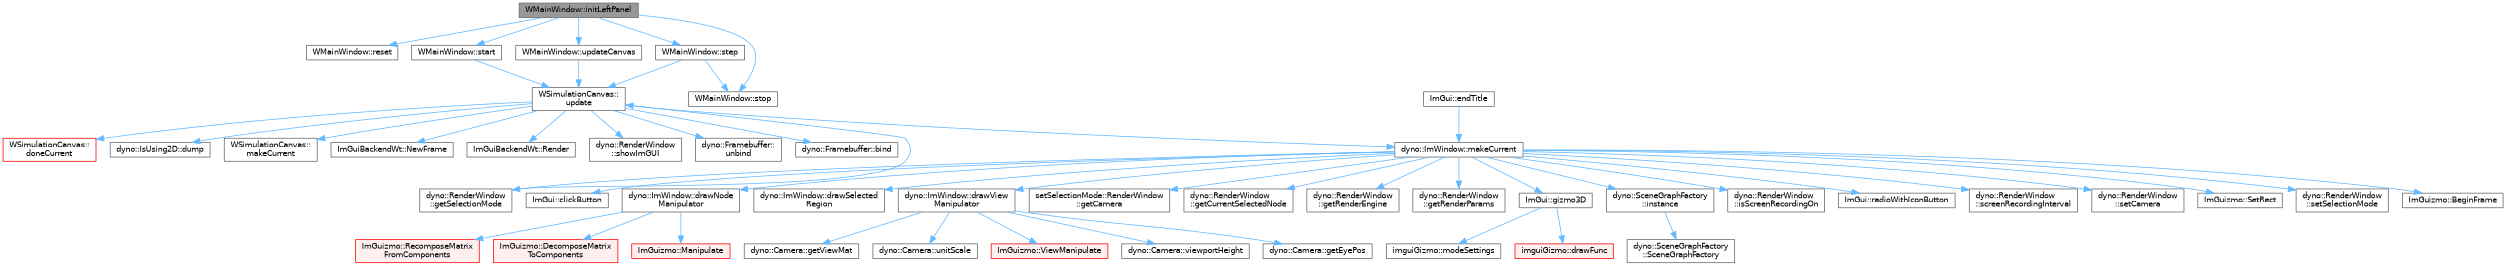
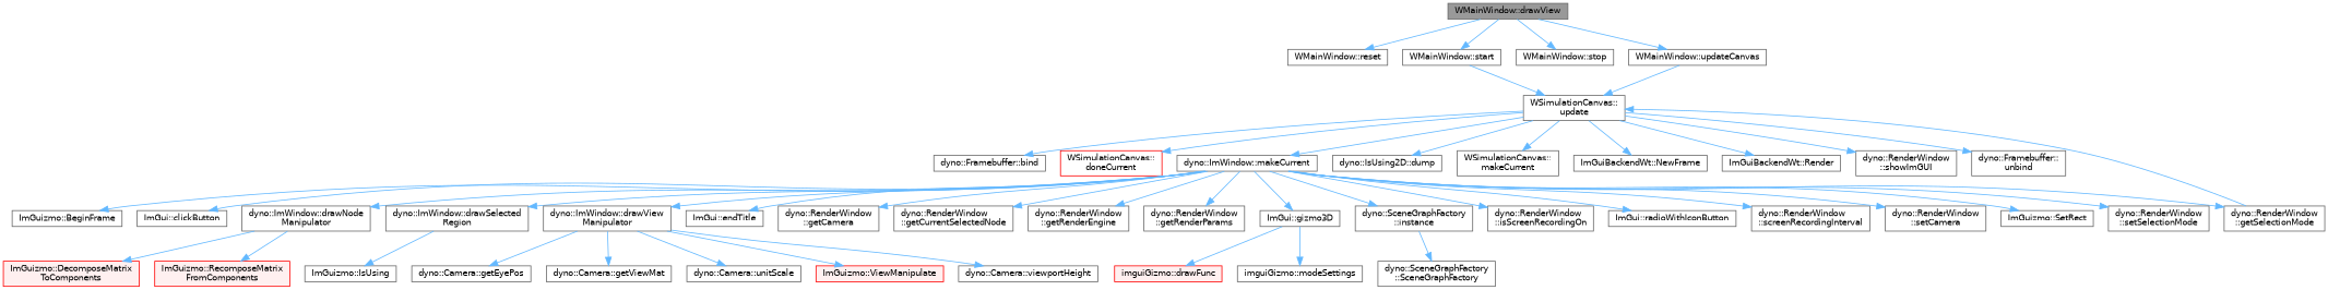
  digraph {
    rankdir=TB
    node [color=grey40 fillcolor=white fontname=Helvetica fontsize=10 shape=box style=filled]
    edge [color=steelblue1 fontname=Helvetica fontsize=10 labelfontname=Helvetica labelfontsize=10 style=solid]
-   n1 [color=gray40 fillcolor=grey60 fontcolor=black height=0.2 label="WMainWindow::initLeftPanel" width=0.4]
+   n1 [color=gray40 fillcolor=grey60 fontcolor=black height=0.2 label="WMainWindow::drawView" width=0.4]
    n2 [height=0.2 label="WMainWindow::reset" width=0.4]
    n3 [height=0.2 label="WMainWindow::start" width=0.4]
-   n4 [height=0.2 label="WMainWindow::step" width=0.4]
    n5 [height=0.2 label="WMainWindow::stop" width=0.4]
    n6 [height=0.2 label="WMainWindow::updateCanvas" width=0.4]
    n7 [height=0.2 label="WSimulationCanvas::\lupdate" width=0.4]
    n8 [height=0.2 label="dyno::Framebuffer::bind" width=0.4]
    n9 [color=red height=0.2 label="WSimulationCanvas::\ldoneCurrent" width=0.4]
    n10 [height=0.2 label="dyno::ImWindow::makeCurrent" width=0.4]
    n11 [height=0.2 label="dyno::IsUsing2D::dump" width=0.4]
    n12 [height=0.2 label="WSimulationCanvas::\lmakeCurrent" width=0.4]
    n13 [height=0.2 label="ImGuiBackendWt::NewFrame" width=0.4]
    n14 [height=0.2 label="ImGuiBackendWt::Render" width=0.4]
    n15 [height=0.2 label="dyno::RenderWindow\l::showImGUI" width=0.4]
    n16 [height=0.2 label="dyno::Framebuffer::\lunbind" width=0.4]
    n17 [height=0.2 label="ImGuizmo::BeginFrame" width=0.4]
    n18 [height=0.2 label="ImGui::clickButton" width=0.4]
    n19 [height=0.2 label="dyno::ImWindow::drawNode\lManipulator" width=0.4]
    n20 [height=0.2 label="dyno::ImWindow::drawSelected\lRegion" width=0.4]
    n21 [height=0.2 label="dyno::ImWindow::drawView\lManipulator" width=0.4]
    n22 [height=0.2 label="ImGui::endTitle" width=0.4]
-   n23 [height=0.2 label="setSelectionMode::RenderWindow\l::getCamera" width=0.4]
+   n23 [height=0.2 label="dyno::RenderWindow\l::getCamera" width=0.4]
    n24 [height=0.2 label="dyno::RenderWindow\l::getCurrentSelectedNode" width=0.4]
    n25 [height=0.2 label="dyno::RenderWindow\l::getRenderEngine" width=0.4]
    n26 [height=0.2 label="dyno::RenderWindow\l::getRenderParams" width=0.4]
    n27 [height=0.2 label="dyno::RenderWindow\l::getSelectionMode" width=0.4]
    n28 [height=0.2 label="ImGui::gizmo3D" width=0.4]
    n29 [height=0.2 label="dyno::SceneGraphFactory\l::instance" width=0.4]
    n30 [height=0.2 label="dyno::RenderWindow\l::isScreenRecordingOn" width=0.4]
    n31 [height=0.2 label="ImGui::radioWithIconButton" width=0.4]
    n32 [height=0.2 label="dyno::RenderWindow\l::screenRecordingInterval" width=0.4]
    n33 [height=0.2 label="dyno::RenderWindow\l::setCamera" width=0.4]
    n34 [height=0.2 label="ImGuizmo::SetRect" width=0.4]
    n35 [height=0.2 label="dyno::RenderWindow\l::setSelectionMode" width=0.4]
    n36 [color=red fillcolor="#FFF0F0" height=0.2 label="ImGuizmo::DecomposeMatrix\lToComponents" width=0.4]
-   n37 [color=red fillcolor="#FFF0F0" height=0.2 label="ImGuizmo::Manipulate" width=0.4]
    n38 [color=red fillcolor="#FFF0F0" height=0.2 label="ImGuizmo::RecomposeMatrix\lFromComponents" width=0.4]
+   n39 [height=0.2 label="ImGuizmo::IsUsing" width=0.4]
    n40 [height=0.2 label="dyno::Camera::getEyePos" width=0.4]
    n41 [height=0.2 label="dyno::Camera::getViewMat" width=0.4]
    n42 [height=0.2 label="dyno::Camera::unitScale" width=0.4]
    n43 [color=red fillcolor="#FFF0F0" height=0.2 label="ImGuizmo::ViewManipulate" width=0.4]
    n44 [height=0.2 label="dyno::Camera::viewportHeight" width=0.4]
    n45 [color=red fillcolor="#FFF0F0" height=0.2 label="imguiGizmo::drawFunc" width=0.4]
    n46 [height=0.2 label="imguiGizmo::modeSettings" width=0.4]
    n47 [height=0.2 label="dyno::SceneGraphFactory\l::SceneGraphFactory" width=0.4]
    n1 -> n2
    n1 -> n3
-   n1 -> n4
    n1 -> n5
    n1 -> n6
    n3 -> n7
-   n4 -> n5
-   n4 -> n7
    n6 -> n7
    n7 -> n8
    n7 -> n9
    n7 -> n10
    n7 -> n11
    n7 -> n12
    n7 -> n13
    n7 -> n14
    n7 -> n15
    n7 -> n16
    n10 -> n17
    n10 -> n18
    n10 -> n19
    n10 -> n20
    n10 -> n21
-   n22 -> n10
+   n10 -> n22
    n10 -> n23
    n10 -> n24
    n10 -> n25
    n10 -> n26
    n10 -> n27
    n10 -> n28
    n10 -> n29
    n10 -> n30
    n10 -> n31
    n10 -> n32
    n10 -> n33
    n10 -> n34
    n10 -> n35
    n19 -> n36
-   n19 -> n37
    n19 -> n38
+   n20 -> n39
    n21 -> n40
    n21 -> n41
    n21 -> n42
    n21 -> n43
    n21 -> n44
    n27 -> n7
    n28 -> n45
    n28 -> n46
    n29 -> n47
  }
